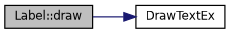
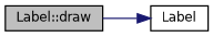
  digraph {
    rankdir=LR
    node [color=black fontname=Helvetica fontsize=10 shape=record style=filled]
    n1 [fillcolor=grey75 fontcolor=black height=0.2 label="Label::draw" width=0.4]
-   n2 [fillcolor=white height=0.2 label=DrawTextEx width=0.4]
+   n2 [fillcolor=white height=0.2 label=Label width=0.4]
    n1 -> n2 [color=midnightblue fontname=Helvetica fontsize=10 labelfontname=Helvetica labelfontsize=10 style=solid]
  }
